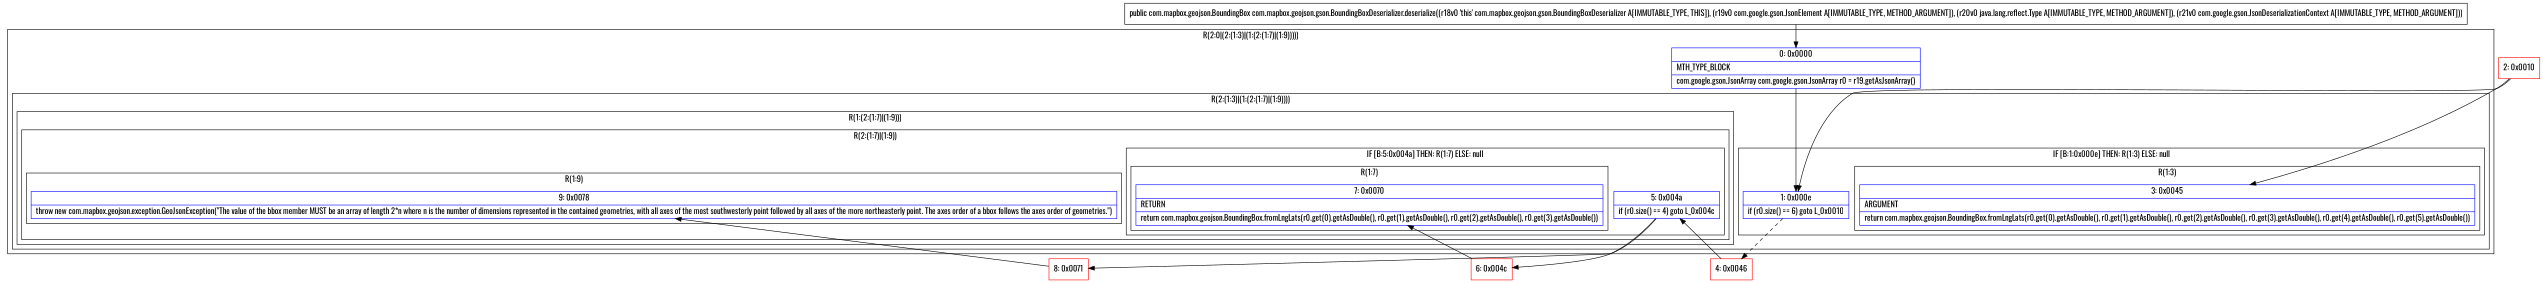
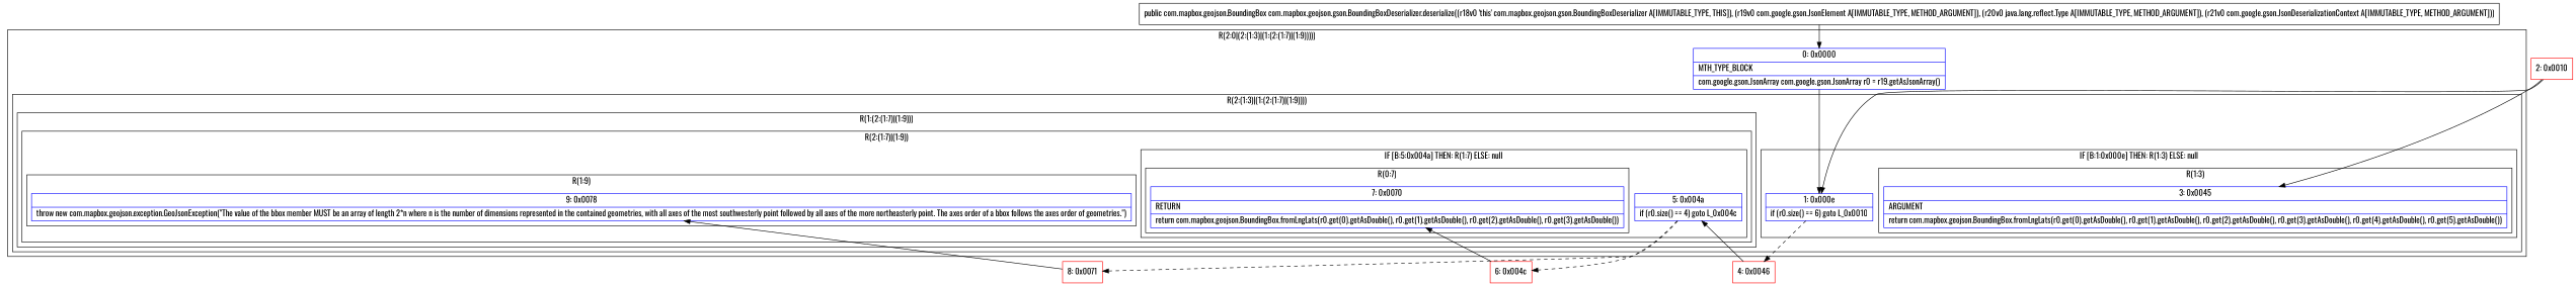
  digraph {
    fontname=Oswald
    node [color=blue fontname=Oswald shape=record]
    edge [fontname=Oswald]
    n1 [label="{7\:\ 0x0070|RETURN\l|return com.mapbox.geojson.BoundingBox.fromLngLats(r0.get(0).getAsDouble(), r0.get(1).getAsDouble(), r0.get(2).getAsDouble(), r0.get(3).getAsDouble())\l}"]
    n2 [label="{5\:\ 0x004a|if (r0.size() == 4) goto L_0x004c\l}"]
    n3 [label="{9\:\ 0x0078|throw new com.mapbox.geojson.exception.GeoJsonException(\"The value of the bbox member MUST be an array of length 2*n where n is the number of dimensions represented in the contained geometries, with all axes of the most southwesterly point followed by all axes of the more northeasterly point. The axes order of a bbox follows the axes order of geometries.\")\l}"]
    n4 [label="{3\:\ 0x0045|ARGUMENT\l|return com.mapbox.geojson.BoundingBox.fromLngLats(r0.get(0).getAsDouble(), r0.get(1).getAsDouble(), r0.get(2).getAsDouble(), r0.get(3).getAsDouble(), r0.get(4).getAsDouble(), r0.get(5).getAsDouble())\l}"]
    n5 [label="{1\:\ 0x000e|if (r0.size() == 6) goto L_0x0010\l}"]
    n6 [label="{0\:\ 0x0000|MTH_TYPE_BLOCK\l|com.google.gson.JsonArray com.google.gson.JsonArray r0 = r19.getAsJsonArray()\l}"]
    n7 [color=red label="{4\:\ 0x0046}"]
    n8 [color=red label="{6\:\ 0x004c}"]
    n9 [color=red label="{8\:\ 0x0071}"]
    n10 [color=red label="{2\:\ 0x0010}"]
    n11 [label="{public com.mapbox.geojson.BoundingBox com.mapbox.geojson.gson.BoundingBoxDeserializer.deserialize((r18v0 'this' com.mapbox.geojson.gson.BoundingBoxDeserializer A[IMMUTABLE_TYPE, THIS]), (r19v0 com.google.gson.JsonElement A[IMMUTABLE_TYPE, METHOD_ARGUMENT]), (r20v0 java.lang.reflect.Type A[IMMUTABLE_TYPE, METHOD_ARGUMENT]), (r21v0 com.google.gson.JsonDeserializationContext A[IMMUTABLE_TYPE, METHOD_ARGUMENT])) }" color=""]
    subgraph cluster_1 {
      label="R(2:0|(2:(1:3)|(1:(2:(1:7)|(1:9)))))"
      n6
      subgraph cluster_2 {
        label="R(2:(1:3)|(1:(2:(1:7)|(1:9))))"
        subgraph cluster_3 {
          label="R(1:(2:(1:7)|(1:9)))"
          subgraph cluster_4 {
            label="R(2:(1:7)|(1:9))"
            subgraph cluster_5 {
              label="IF [B:5:0x004a] THEN: R(1:7) ELSE: null"
              n2
              subgraph cluster_6 {
-               label="R(1:7)"
+               label="R(0:7)"
                n1
              }
            }
            subgraph cluster_7 {
              label="R(1:9)"
              n3
            }
          }
        }
        subgraph cluster_8 {
          label="IF [B:1:0x000e] THEN: R(1:3) ELSE: null"
          n5
          subgraph cluster_9 {
            label="R(1:3)"
            n4
          }
        }
      }
    }
-   n2 -> n8
-   n2 -> n9 [style=solid]
+   n2 -> n8 [style=dashed]
+   n2 -> n9 [style=dashed]
    n5 -> n7 [style=dashed]
    n6 -> n5
    n7 -> n2
    n8 -> n1
    n9 -> n3
    n10 -> n4
    n10 -> n5
    n11 -> n6
  }
